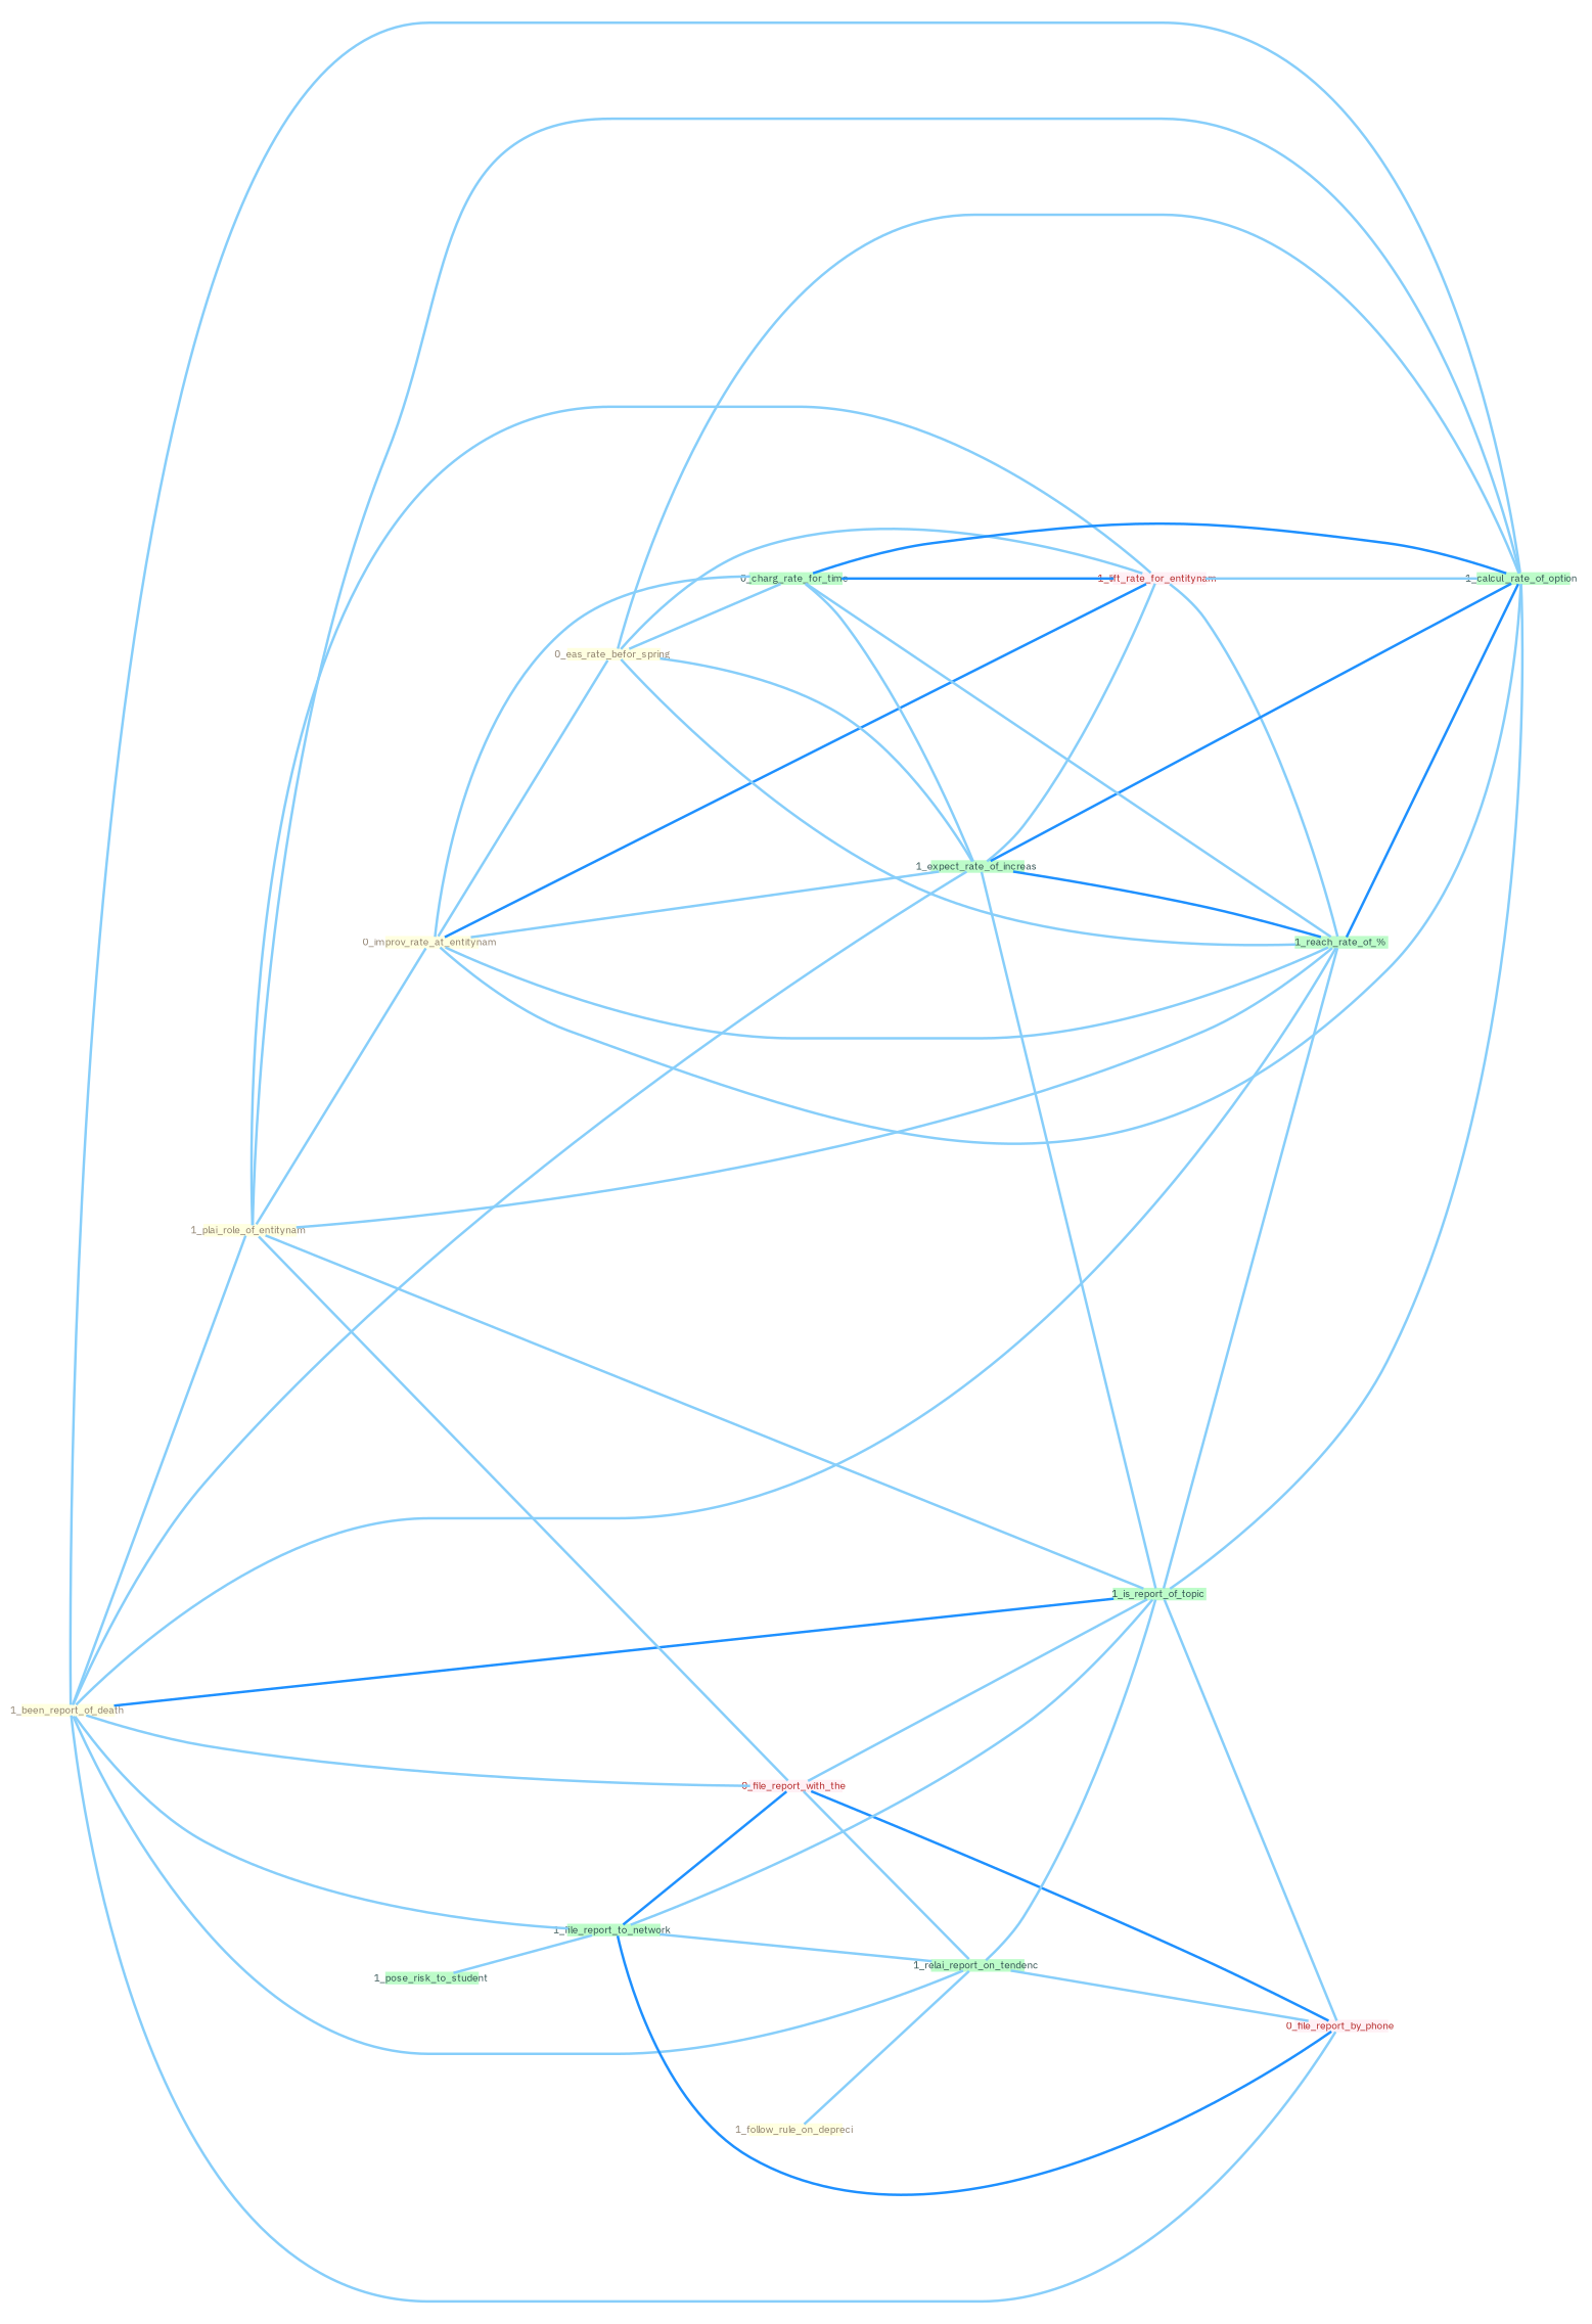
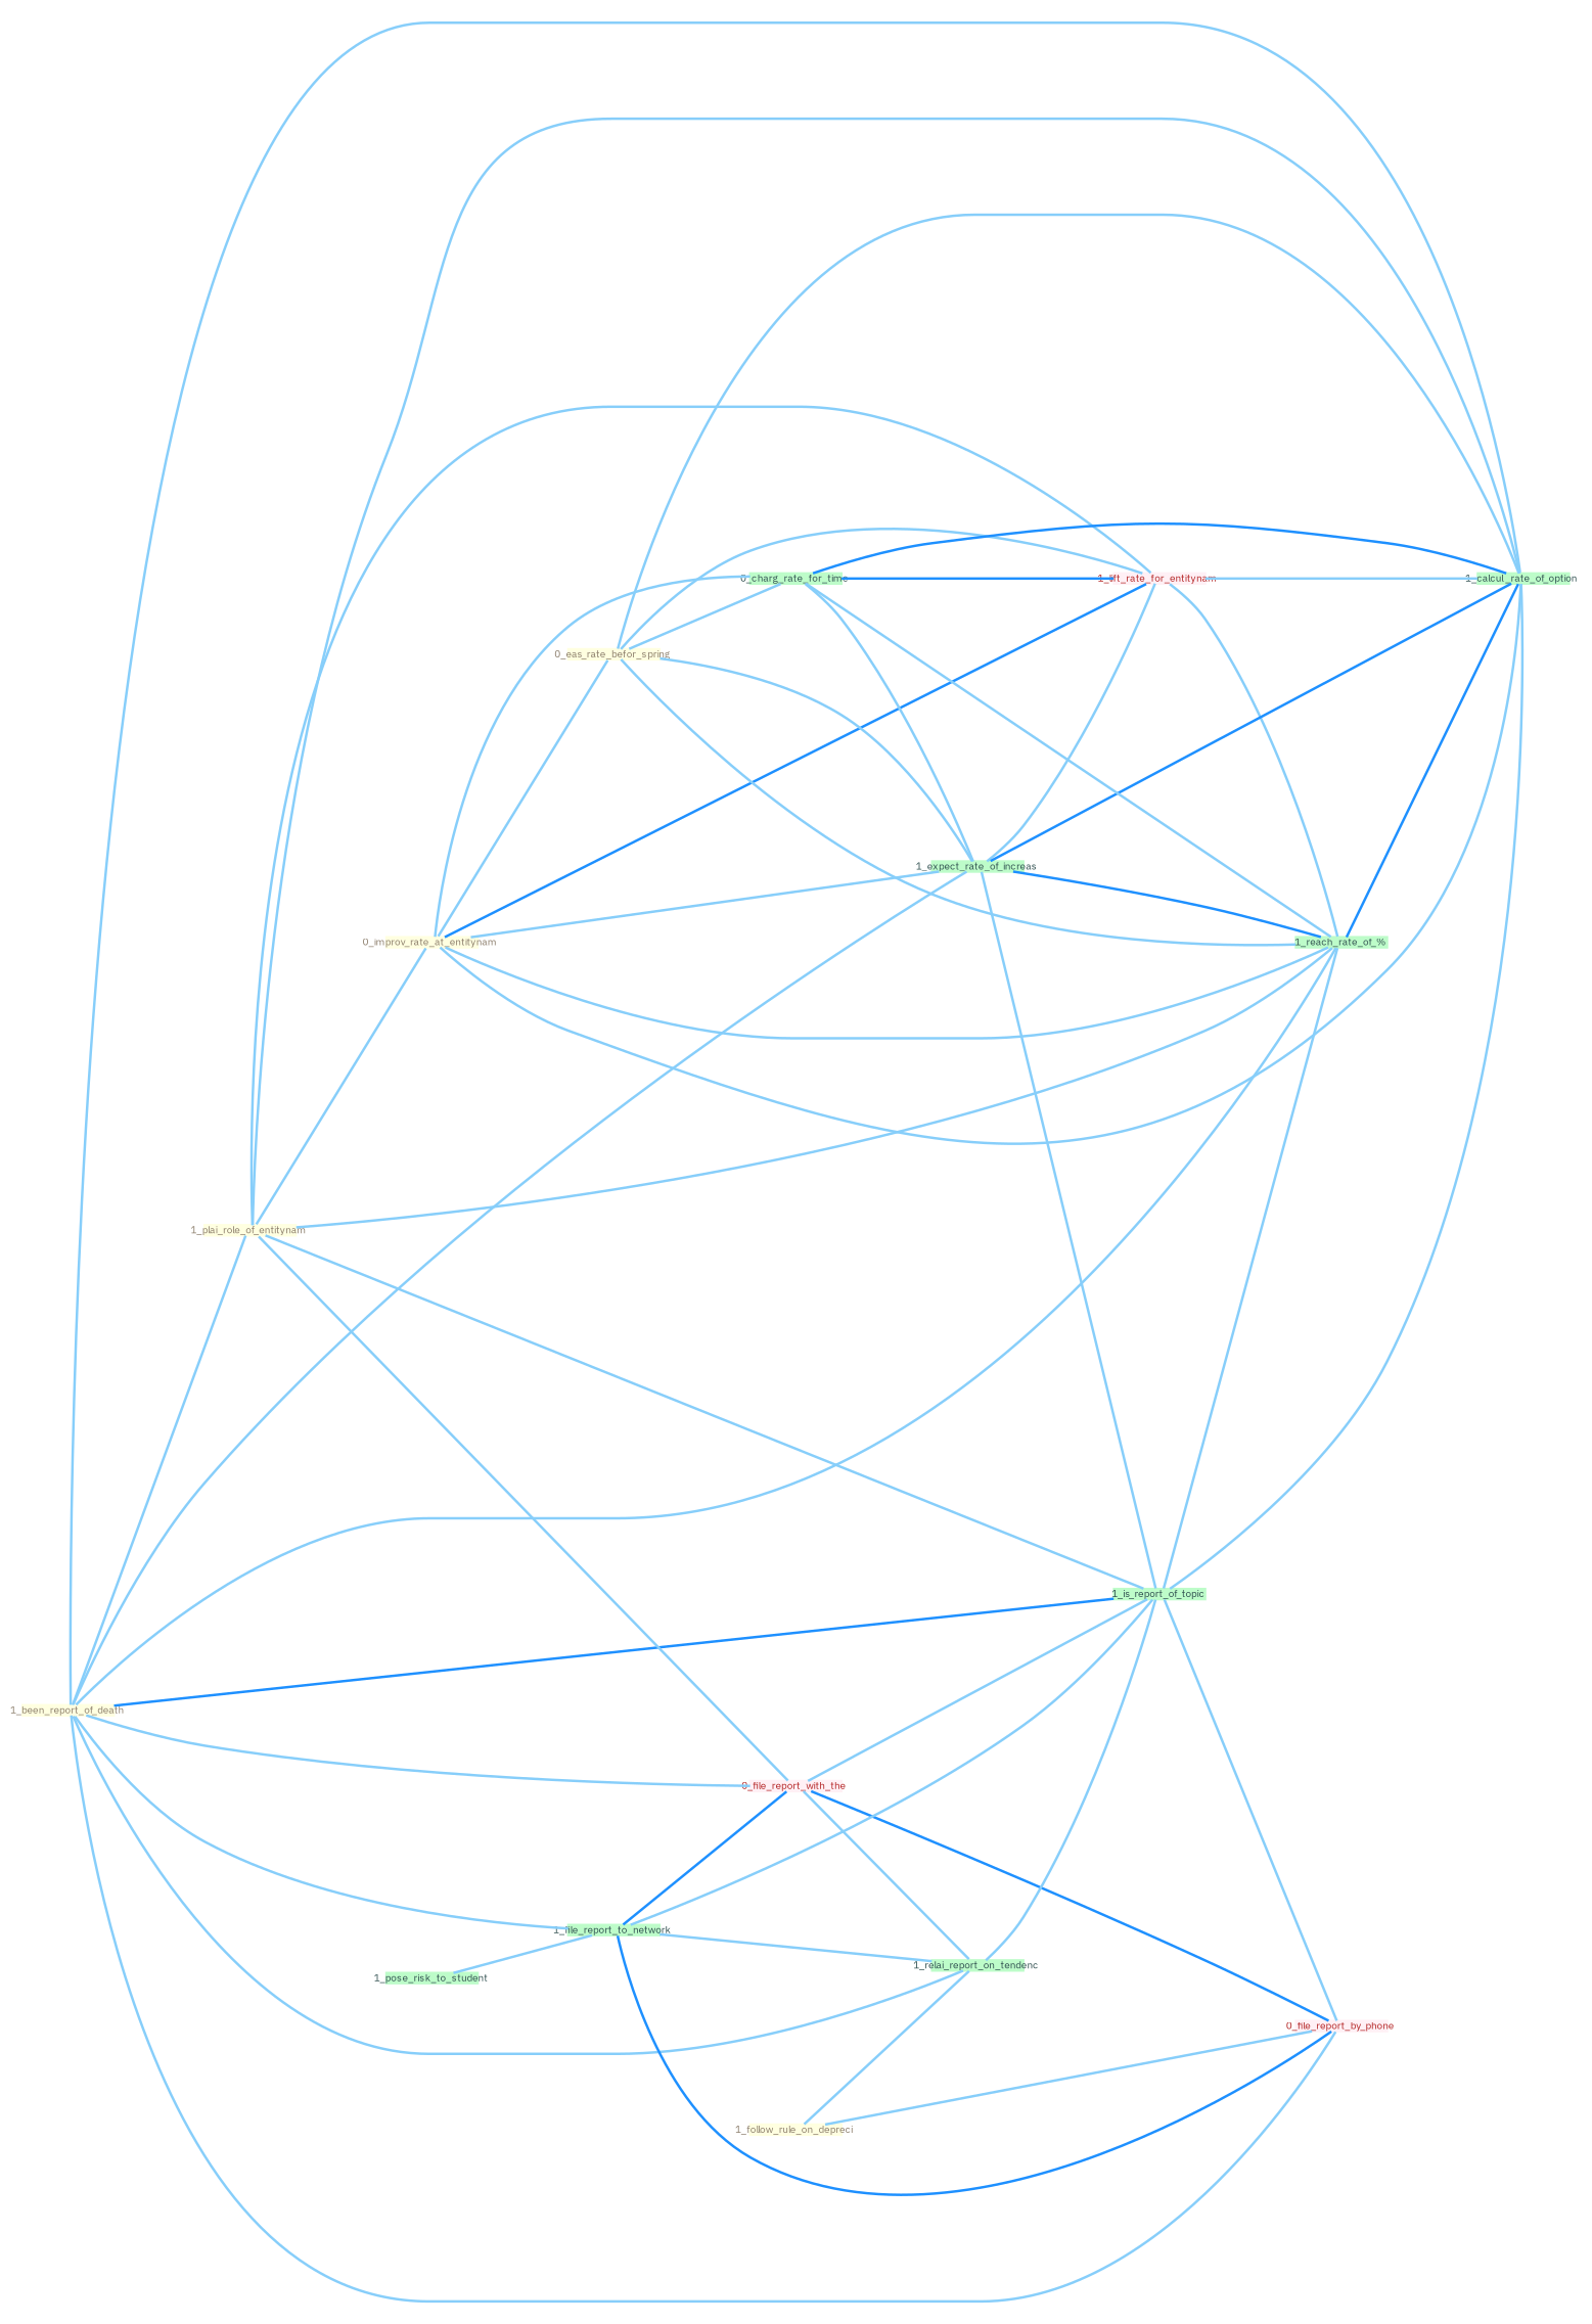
  graph {
    fontname="IBM Plex Sans"
    rankdir=LR
    node [color="#BDFCC9" fixedsize=true fontcolor="#2f4f4f" fontname="IBM Plex Sans" fontsize=4 shape=polygon style=filled]
    edge [color="#87cefa" fontname="IBM Plex Sans" w=1]
    "1_been_report_of_death " [color="#ffffe0" fontcolor="#8b7d6b" height=.06 width=.5]
    "1_plai_role_of_entitynam " [color="#ffffe0" fontcolor="#8b7d6b" height=.06 width=.5]
    "0_improv_rate_at_entitynam " [color="#ffffe0" fontcolor="#8b7d6b" height=.06 width=.5]
    "0_eas_rate_befor_spring " [color="#ffffe0" fontcolor="#8b7d6b" height=.06 width=.5]
    "1_follow_rule_on_depreci " [color="#ffffe0" fontcolor="#8b7d6b" height=.06 width=.5]
    "0_file_report_with_the " [color="#fff0f5" fontcolor="#b22222" height=.06 width=.5]
    "1_lift_rate_for_entitynam " [color="#fff0f5" fontcolor="#b22222" height=.06 width=.5]
    "0_file_report_by_phone " [color="#fff0f5" fontcolor="#b22222" height=.06 width=.5]
    "1_file_report_to_network " [height=.06 width=.5]
    "1_expect_rate_of_increas " [height=.06 width=.5]
    "1_relai_report_on_tendenc " [height=.06 width=.5]
    "1_is_report_of_topic " [height=.06 width=.5]
    "1_reach_rate_of_% " [height=.06 width=.5]
    "1_calcul_rate_of_option " [height=.06 width=.5]
    "0_charg_rate_for_time " [height=.06 width=.5]
    "1_pose_risk_to_student " [height=.06 width=.5]
    subgraph sub_1 {
      "1_been_report_of_death "
      "1_plai_role_of_entitynam "
      "0_improv_rate_at_entitynam "
      "0_eas_rate_befor_spring "
      "1_follow_rule_on_depreci "
    }
    subgraph sub_2 {
      "0_file_report_with_the "
      "1_lift_rate_for_entitynam "
      "0_file_report_by_phone "
    }
    "1_been_report_of_death " -- "1_plai_role_of_entitynam "
    "1_been_report_of_death " -- "0_file_report_with_the "
    "1_been_report_of_death " -- "0_file_report_by_phone "
    "1_been_report_of_death " -- "1_file_report_to_network "
    "1_been_report_of_death " -- "1_expect_rate_of_increas "
    "1_been_report_of_death " -- "1_relai_report_on_tendenc "
    "1_been_report_of_death " -- "1_is_report_of_topic " [color="#1e90ff" w=2]
    "1_been_report_of_death " -- "1_reach_rate_of_% "
    "1_been_report_of_death " -- "1_calcul_rate_of_option "
    "1_plai_role_of_entitynam " -- "0_improv_rate_at_entitynam "
    "1_plai_role_of_entitynam " -- "0_file_report_with_the "
    "1_plai_role_of_entitynam " -- "1_lift_rate_for_entitynam "
    "1_plai_role_of_entitynam " -- "1_is_report_of_topic "
    "1_plai_role_of_entitynam " -- "1_reach_rate_of_% "
    "1_plai_role_of_entitynam " -- "1_calcul_rate_of_option "
    "0_improv_rate_at_entitynam " -- "0_eas_rate_befor_spring "
    "0_improv_rate_at_entitynam " -- "1_lift_rate_for_entitynam " [color="#1e90ff" w=2]
    "0_improv_rate_at_entitynam " -- "1_expect_rate_of_increas "
    "0_improv_rate_at_entitynam " -- "1_reach_rate_of_% "
    "0_improv_rate_at_entitynam " -- "1_calcul_rate_of_option "
    "0_improv_rate_at_entitynam " -- "0_charg_rate_for_time "
    "0_eas_rate_befor_spring " -- "1_lift_rate_for_entitynam "
    "0_eas_rate_befor_spring " -- "1_expect_rate_of_increas "
    "0_eas_rate_befor_spring " -- "1_reach_rate_of_% "
    "0_eas_rate_befor_spring " -- "1_calcul_rate_of_option "
    "0_eas_rate_befor_spring " -- "0_charg_rate_for_time "
    "1_follow_rule_on_depreci " -- "1_relai_report_on_tendenc "
    "0_file_report_with_the " -- "0_file_report_by_phone " [color="#1e90ff" w=2]
    "0_file_report_with_the " -- "1_relai_report_on_tendenc "
    "0_file_report_with_the " -- "1_is_report_of_topic "
    "1_lift_rate_for_entitynam " -- "1_reach_rate_of_% "
    "1_lift_rate_for_entitynam " -- "1_calcul_rate_of_option "
    "1_file_report_to_network " -- "0_file_report_with_the " [color="#1e90ff" w=2]
    "1_file_report_to_network " -- "0_file_report_by_phone " [color="#1e90ff" w=2]
    "1_file_report_to_network " -- "1_relai_report_on_tendenc "
    "1_file_report_to_network " -- "1_is_report_of_topic "
    "1_expect_rate_of_increas " -- "1_lift_rate_for_entitynam "
    "1_expect_rate_of_increas " -- "1_is_report_of_topic "
    "1_expect_rate_of_increas " -- "1_reach_rate_of_% " [color="#1e90ff" w=2]
    "1_expect_rate_of_increas " -- "1_calcul_rate_of_option " [color="#1e90ff" w=2]
-   "1_relai_report_on_tendenc " -- "0_file_report_by_phone "
+   "1_follow_rule_on_depreci " -- "0_file_report_by_phone "
    "1_relai_report_on_tendenc " -- "1_is_report_of_topic "
    "1_is_report_of_topic " -- "0_file_report_by_phone "
    "1_is_report_of_topic " -- "1_reach_rate_of_% "
    "1_is_report_of_topic " -- "1_calcul_rate_of_option "
    "1_reach_rate_of_% " -- "1_calcul_rate_of_option " [color="#1e90ff" w=2]
    "0_charg_rate_for_time " -- "1_lift_rate_for_entitynam " [color="#1e90ff" w=2]
    "0_charg_rate_for_time " -- "1_expect_rate_of_increas "
    "0_charg_rate_for_time " -- "1_reach_rate_of_% "
    "0_charg_rate_for_time " -- "1_calcul_rate_of_option " [color="#1e90ff"]
    "1_pose_risk_to_student " -- "1_file_report_to_network "
  }
